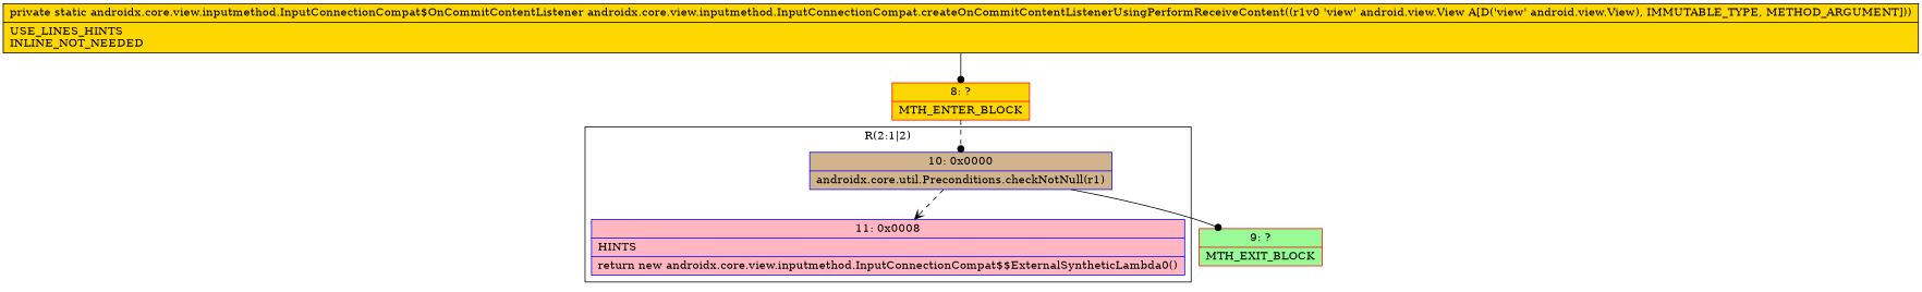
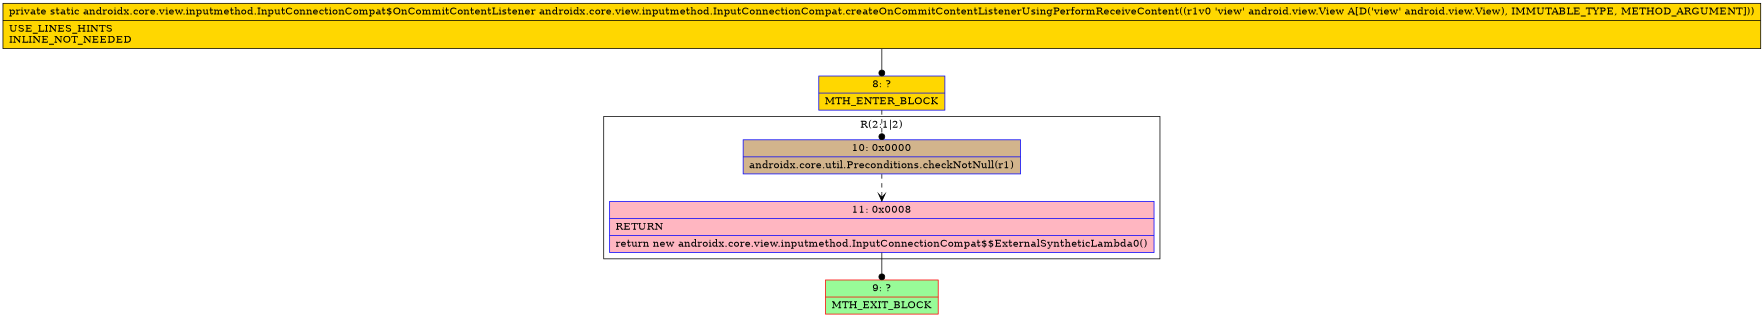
  digraph {
    node [color=blue fillcolor=gold shape=record style=filled]
    edge [arrowhead=dot style=dashed]
    n1 [fillcolor=tan label="{10\:\ 0x0000|androidx.core.util.Preconditions.checkNotNull(r1)\l}"]
-   n2 [fillcolor=lightpink label="{11\:\ 0x0008|HINTS\l|return new androidx.core.view.inputmethod.InputConnectionCompat$$ExternalSyntheticLambda0()\l}"]
+   n2 [fillcolor=lightpink label="{11\:\ 0x0008|RETURN\l|return new androidx.core.view.inputmethod.InputConnectionCompat$$ExternalSyntheticLambda0()\l}"]
    n3 [color=red fillcolor=palegreen label="{9\:\ ?|MTH_EXIT_BLOCK\l}"]
-   n4 [color=red label="{8\:\ ?|MTH_ENTER_BLOCK\l}"]
+   n4 [label="{8\:\ ?|MTH_ENTER_BLOCK\l}"]
    n5 [label="{private static androidx.core.view.inputmethod.InputConnectionCompat$OnCommitContentListener androidx.core.view.inputmethod.InputConnectionCompat.createOnCommitContentListenerUsingPerformReceiveContent((r1v0 'view' android.view.View A[D('view' android.view.View), IMMUTABLE_TYPE, METHOD_ARGUMENT]))  | USE_LINES_HINTS\lINLINE_NOT_NEEDED\l}" color=""]
    subgraph cluster_1 {
      label="R(2:1|2)"
      n1
      n2
    }
    n1 -> n2 [arrowhead=vee]
-   n1 -> n3 [style=solid]
+   n2 -> n3 [style=solid]
    n4 -> n1
    n5 -> n4 [style=solid]
  }
